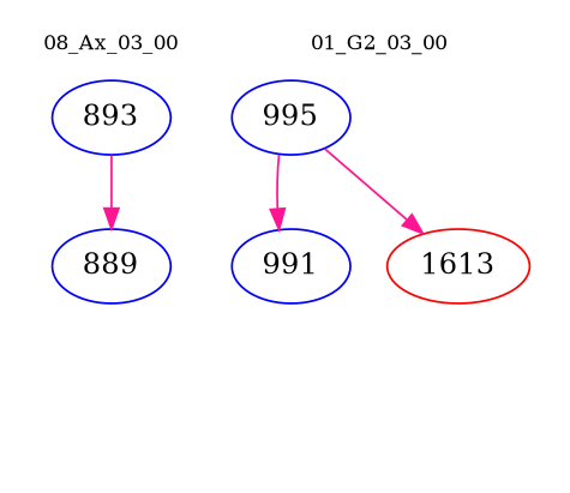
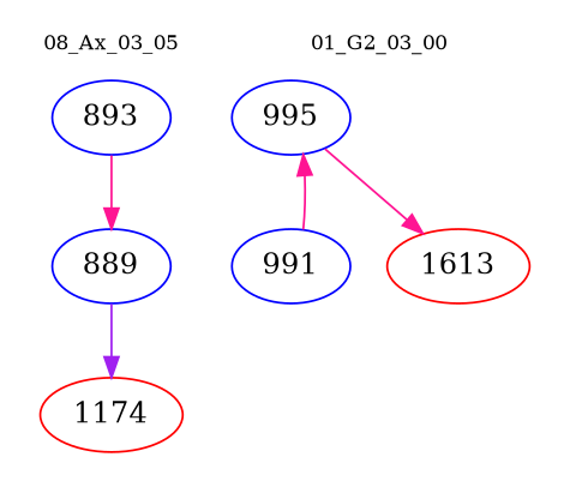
  digraph {
    node [color=blue]
    edge [color=deeppink]
    n1 [label=893]
    n2 [label=889]
+   n3 [color=red label=1174]
    n4 [label=995]
    n5 [label=991]
    n6 [color=red label=1613]
    subgraph cluster_1 {
      color=white
      fontsize=10
-     label="08_Ax_03_00"
+     label="08_Ax_03_05"
      n1
      n2
+     n3
    }
    subgraph cluster_2 {
      color=white
      fontsize=10
      label="01_G2_03_00"
      n4
      n5
      n6
    }
    n1 -> n2
-   n4 -> n5
+   n2 -> n3 [color=purple]
+   n5 -> n4
    n4 -> n6
  }
